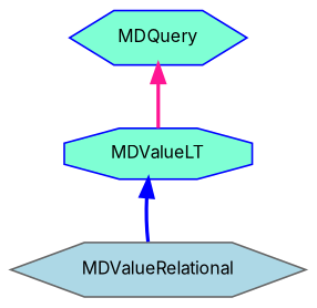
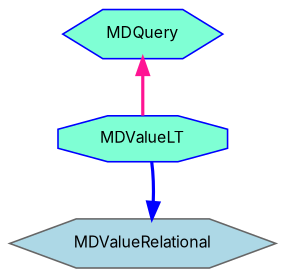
  digraph {
    fontname=Inter
    node [color=blue fillcolor=aquamarine fontname=Inter fontsize=10 shape=hexagon style=filled]
    edge [dir=back fontname=Inter fontsize=10 labelfontname=Helvetica labelfontsize=10 style=bold]
    n1 [fontcolor=black height=0.2 label=MDValueLT shape=octagon width=0.4]
    n2 [color=gray40 fillcolor=lightblue height=0.2 label=MDValueRelational width=0.4]
    n3 [height=0.2 label=MDQuery width=0.4]
-   n1 -> n2 [color=blue]
+   n2 -> n1 [color=blue]
    n3 -> n1 [color=deeppink]
  }
